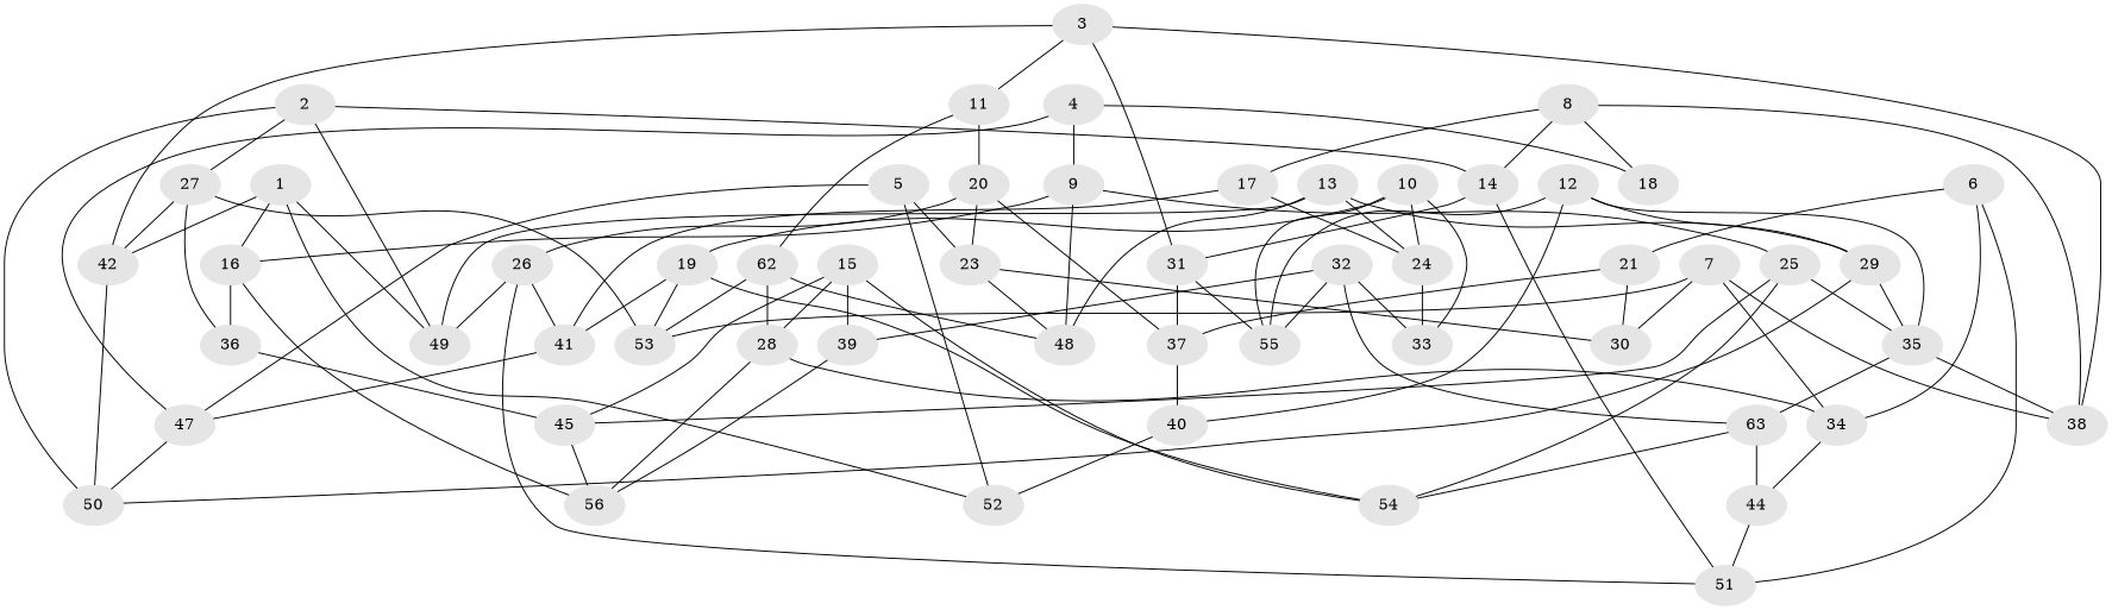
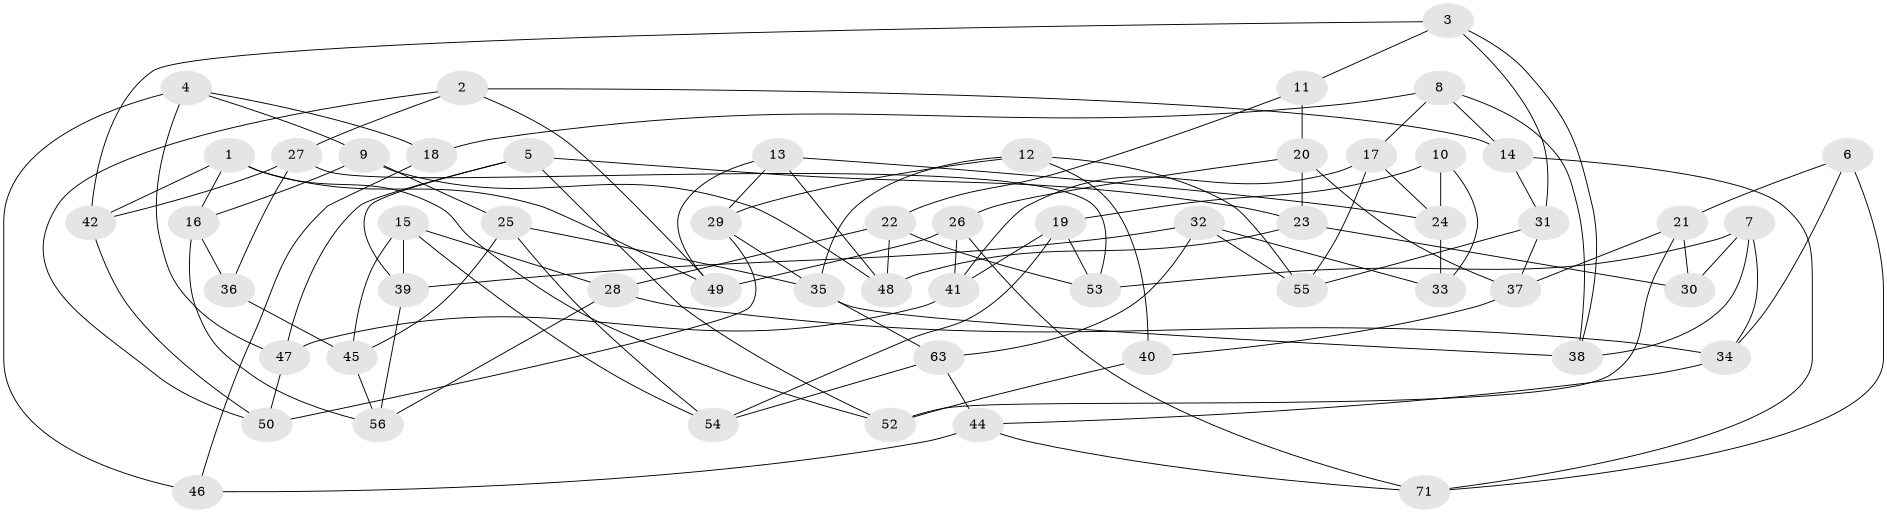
  graph {
    node [color=gray90 style=filled]
    1
    16
    42
    49
    52
    36
    56
    50
    2
    14
    27
    31
-   51
+   51 [label=71]
    53
    3
    11
    38
    20
-   22 [label=62]
+   22
    55
    37
    4
    9
    18
+   46
    47
    25
    48
    5
    23
    39
    30
    6
    21
    34
    44
    45
    7
    8
    17
    24
    41
    54
    35
    10
    19
    33
    26
    28
    12
    29
    40
    13
    15
    n55 [label=63]
    32
    1 -- 16
    1 -- 42
    1 -- 49
    1 -- 52
    16 -- 36
    16 -- 56
    42 -- 50
    36 -- 45
    2 -- 49
    2 -- 50
    2 -- 14
    2 -- 27
    14 -- 31
    14 -- 51
    27 -- 42
    27 -- 36
    27 -- 53
    31 -- 55
    31 -- 37
    3 -- 42
    3 -- 31
    3 -- 11
    3 -- 38
    11 -- 20
    11 -- 22
    20 -- 37
    20 -- 23
    20 -- 26
    22 -- 53
    22 -- 48
    22 -- 28
    37 -- 40
    4 -- 9
    4 -- 18
+   4 -- 46
    4 -- 47
    9 -- 16
    9 -- 25
    9 -- 48
+   18 -- 46
    47 -- 50
    25 -- 45
    25 -- 54
    25 -- 35
    5 -- 52
    5 -- 47
    5 -- 23
+   5 -- 39
    23 -- 48
    23 -- 30
    39 -- 56
    6 -- 51
    6 -- 21
    6 -- 34
+   21 -- 52
    21 -- 37
    21 -- 30
    34 -- 44
    44 -- 51
+   44 -- 46
    45 -- 56
    7 -- 53
    7 -- 38
    7 -- 30
    7 -- 34
    8 -- 14
    8 -- 38
    8 -- 18
    8 -- 17
    17 -- 24
    17 -- 41
    24 -- 33
    41 -- 47
    35 -- 38
    35 -- n55
-   10 -- 55
+   17 -- 55
    10 -- 24
    10 -- 19
    10 -- 33
    19 -- 53
    19 -- 41
    19 -- 54
    26 -- 49
    26 -- 51
    26 -- 41
    28 -- 56
    28 -- 34
    12 -- 55
    12 -- 35
    12 -- 29
    12 -- 40
    29 -- 50
    29 -- 35
    40 -- 52
    13 -- 49
    13 -- 48
    13 -- 24
    13 -- 29
    15 -- 39
    15 -- 45
    15 -- 54
    15 -- 28
    n55 -- 44
    n55 -- 54
    32 -- 55
    32 -- 39
    32 -- 33
    32 -- n55
  }
